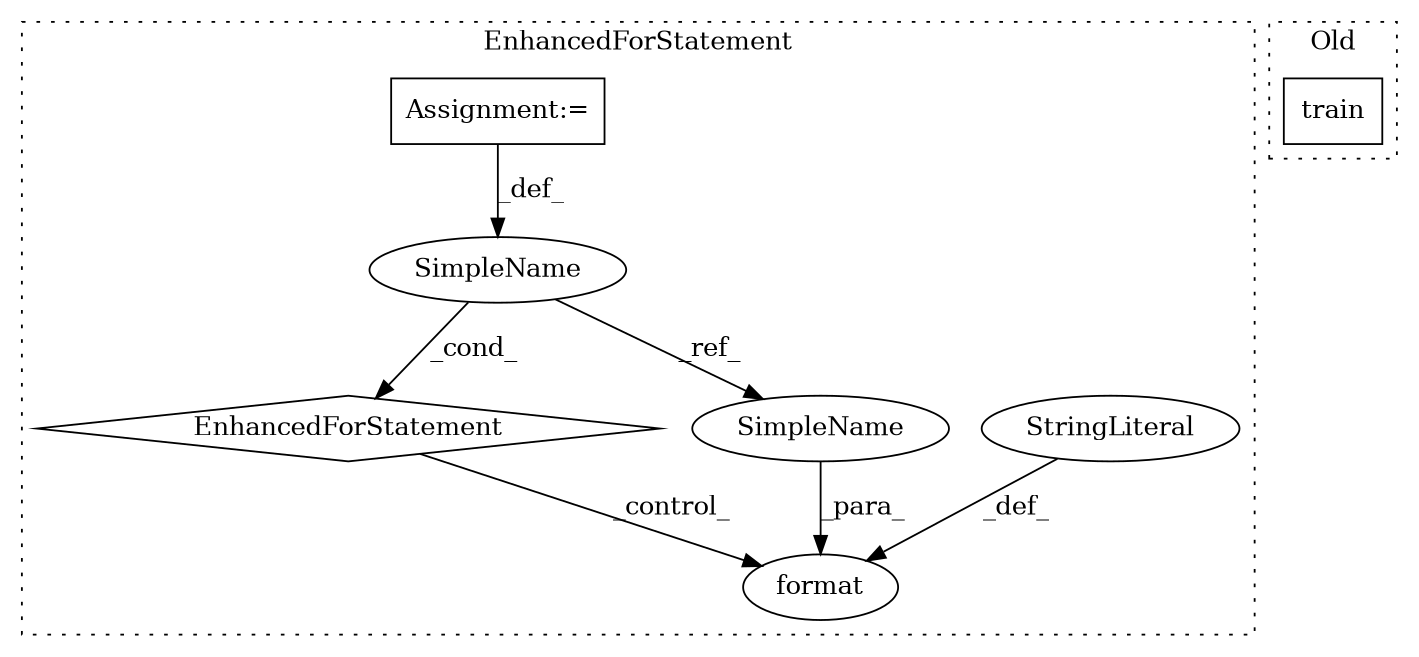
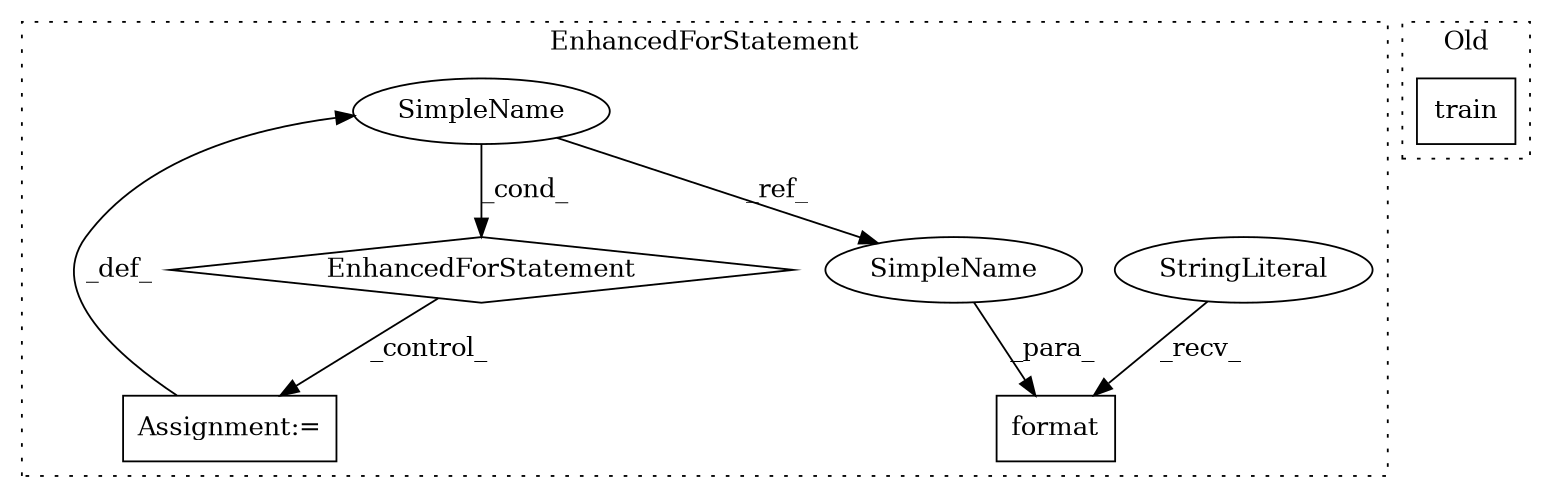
  digraph {
    node [a=32 l=5 s="27289,27389" shape=box]
-   n1 [l="7,1" label=format s="27925,27944" shape=ellipse]
+   n1 [l="7,1" label=format s="27925,27944"]
    n2 [a=45 l=35 label=StringLiteral s=27889 shape=ellipse]
    n3 [a=42 label=SimpleName s=27353 shape=ellipse]
    n4 [a=70 l="57,2" label=EnhancedForStatement shape=diamond]
    n5 [a=7 l="57,2" label="Assignment:="]
    n6 [a=42 label=SimpleName s=27932 shape=ellipse]
    n7 [l="6,1" label=train s="25657,25806"]
    subgraph cluster_1 {
      label=EnhancedForStatement
      style=dotted
      n1
      n2
      n3
      n4
      n5
      n6
    }
    subgraph cluster_2 {
      label=Old
      style=dotted
      n7
    }
-   n2 -> n1 [label=_def_]
+   n2 -> n1 [label=_recv_]
    n3 -> n4 [label=_cond_]
    n3 -> n6 [label=_ref_]
-   n4 -> n1 [label=_control_]
+   n4 -> n5 [label=_control_]
    n5 -> n3 [label=_def_]
    n6 -> n1 [label=_para_]
  }
